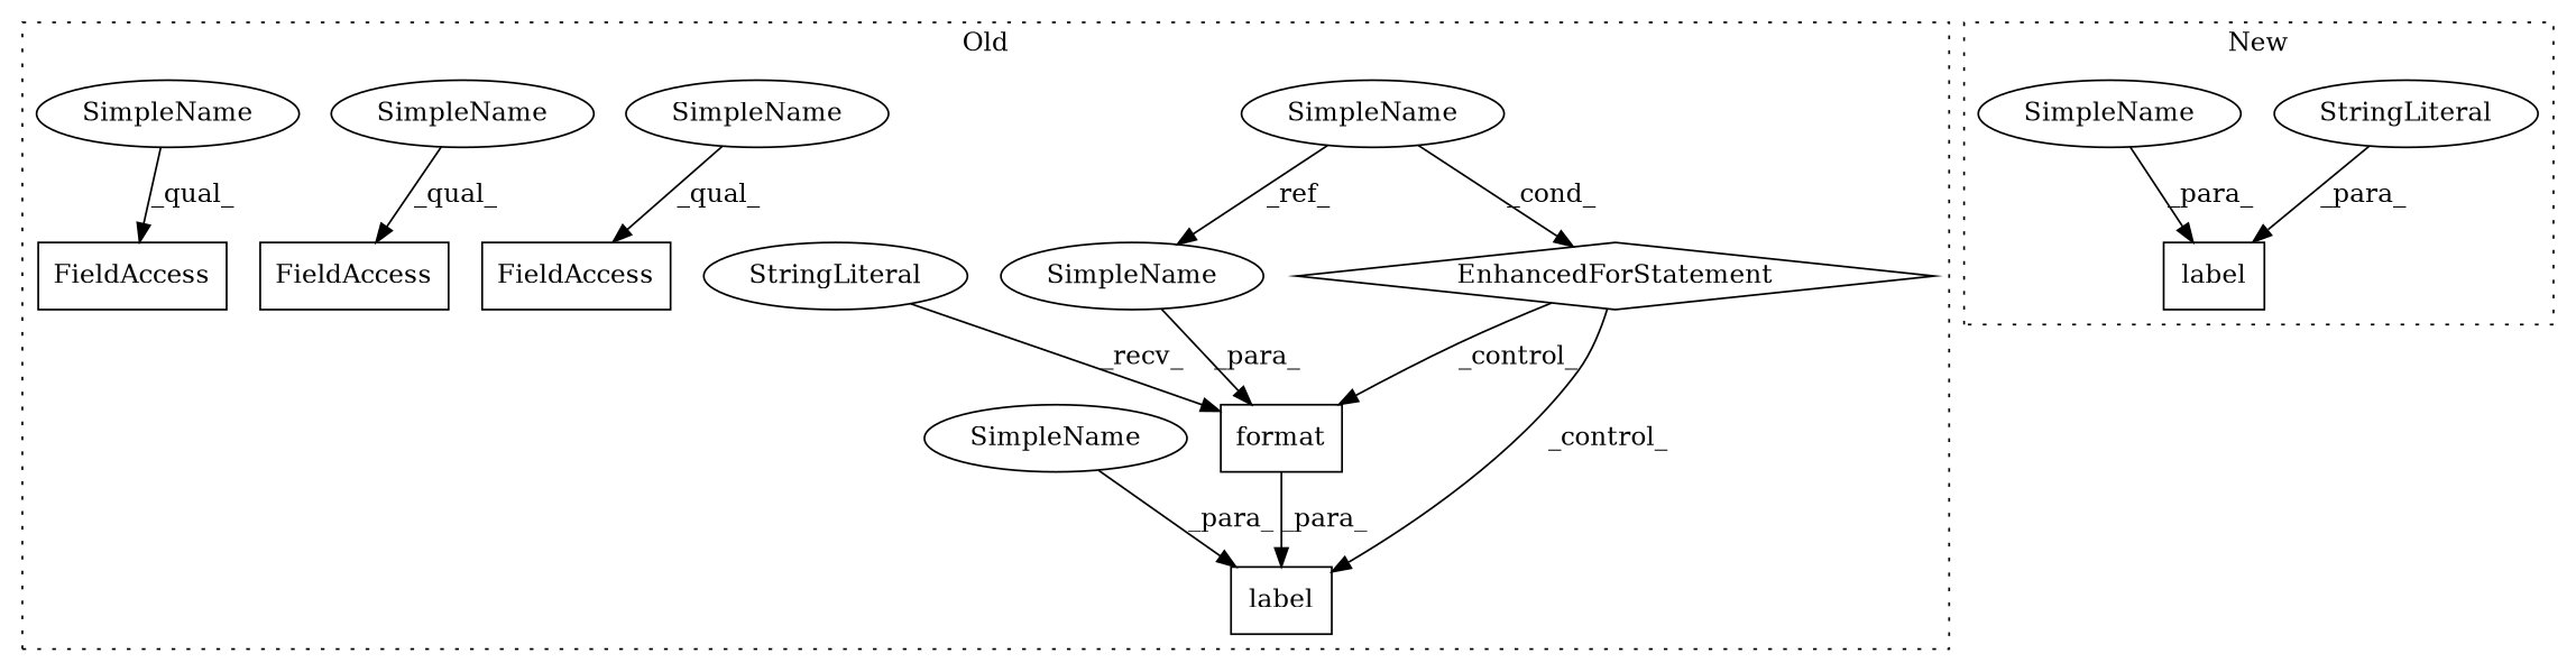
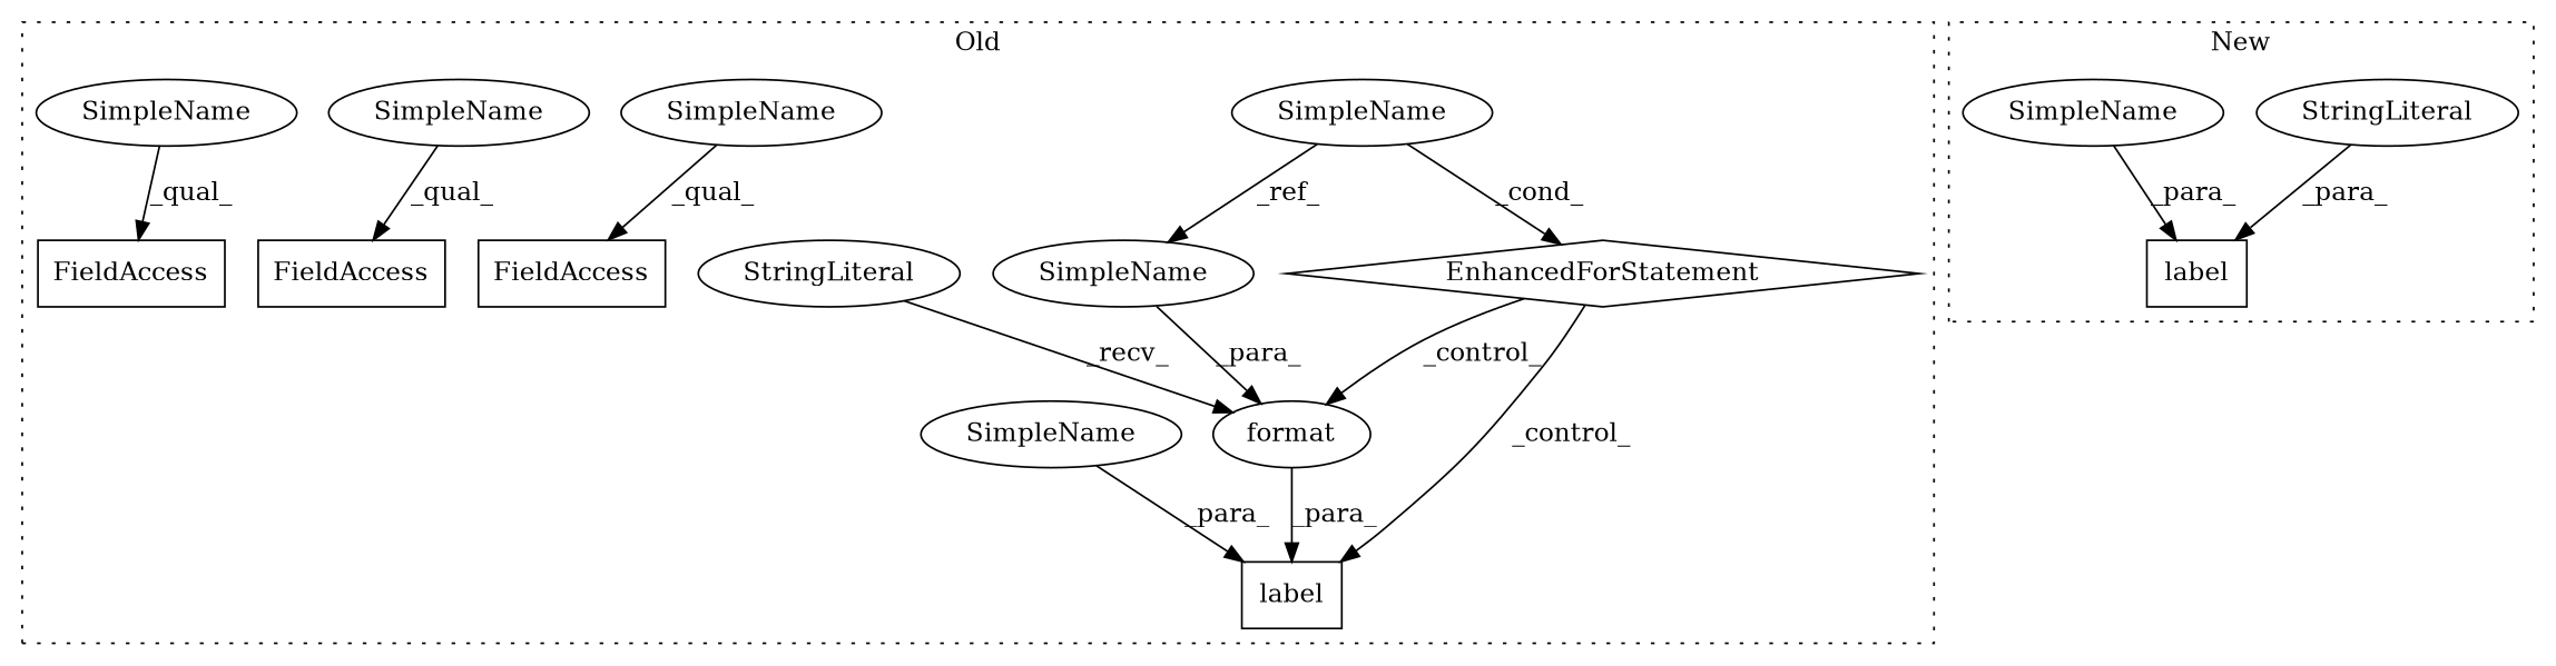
  digraph {
    node [a=42 l=4 s=4220 shape=ellipse]
    n1 [a=32 l="6,1" label=label s="4148,4196" shape=box]
-   n2 [a=32 l="7,1" label=format s="4177,4195" shape=box]
+   n2 [a=32 l="7,1" label=format s="4177,4195"]
    n3 [a=70 l="81,2" label=EnhancedForStatement s="3931,4055" shape=diamond]
    n4 [l=5 label=SimpleName s=4020]
    n5 [a=45 l=12 label=StringLiteral s=4164]
    n6 [a=22 l=13 label=FieldAccess shape=box]
    n7 [a=22 l=13 label=FieldAccess s=3893 shape=box]
    n8 [a=22 l=16 label=FieldAccess s=4038 shape=box]
    n9 [label=SimpleName s=3893]
    n10 [label=SimpleName s=4038]
    n11 [label=SimpleName]
    n12 [label=SimpleName s=4159]
    n13 [l=5 label=SimpleName s=4190]
    n14 [a=32 l="6,1" label=label s="4127,4230" shape=box]
    n15 [a=45 l=86 label=StringLiteral s=4144]
    n16 [label=SimpleName s=4139]
    subgraph cluster_1 {
      label=Old
      style=dotted
      n1
      n2
      n3
      n4
      n5
      n6
      n7
      n8
      n9
      n10
      n11
      n12
      n13
    }
    subgraph cluster_2 {
      label=New
      style=dotted
      n14
      n15
      n16
    }
    n2 -> n1 [label=_para_]
    n3 -> n1 [label=_control_]
    n3 -> n2 [label=_control_]
    n4 -> n3 [label=_cond_]
    n4 -> n13 [label=_ref_]
    n5 -> n2 [label=_recv_]
    n9 -> n7 [label=_qual_]
    n10 -> n8 [label=_qual_]
    n11 -> n6 [label=_qual_]
    n12 -> n1 [label=_para_]
    n13 -> n2 [label=_para_]
    n15 -> n14 [label=_para_]
    n16 -> n14 [label=_para_]
  }
